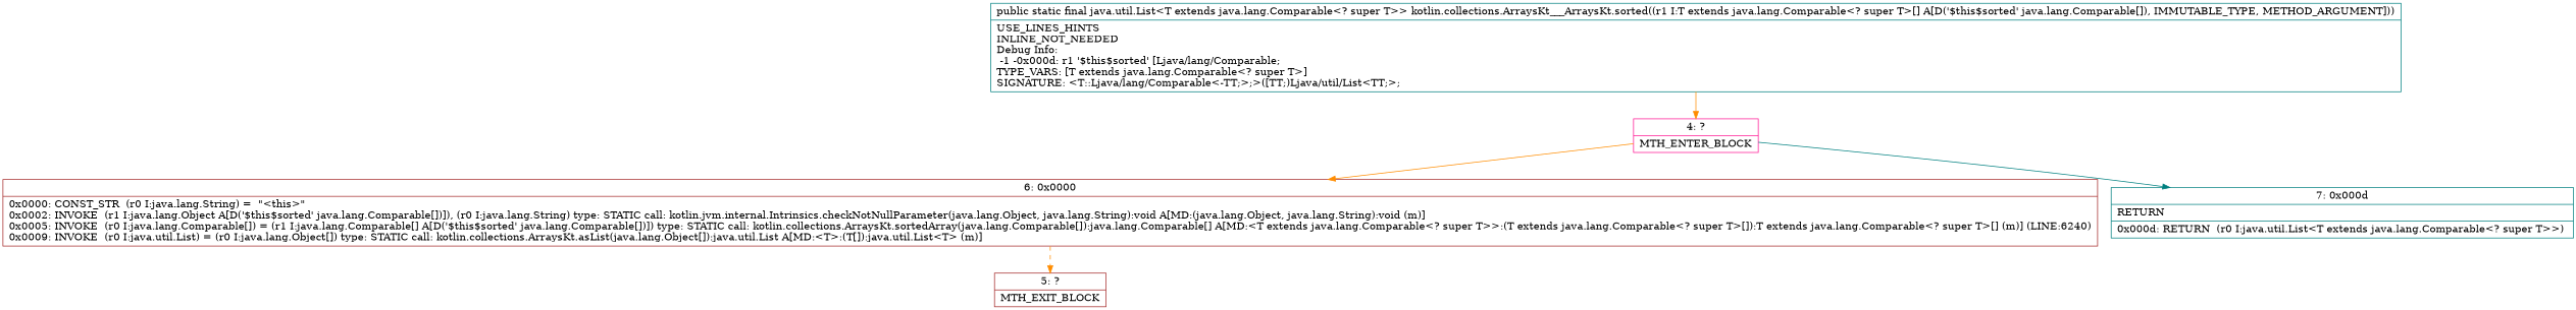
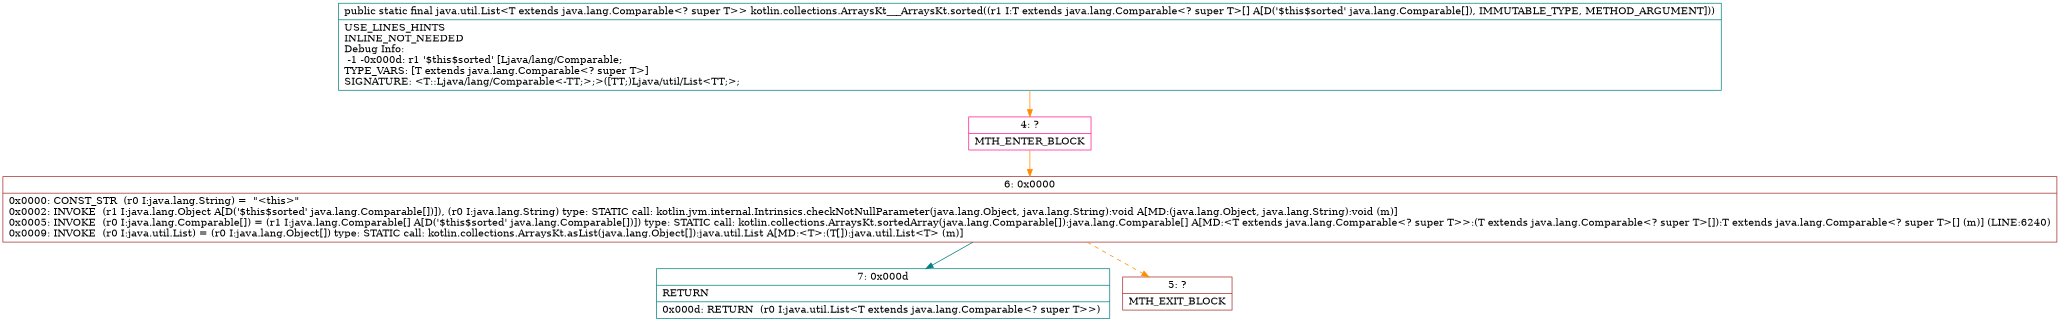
  digraph {
    node [color=brown shape=record]
    edge [color=darkorange style=solid]
    n1 [color=deeppink label="{4\:\ ?|MTH_ENTER_BLOCK\l}"]
    n2 [label="{6\:\ 0x0000|0x0000: CONST_STR  (r0 I:java.lang.String) =  \"\<this\>\" \l0x0002: INVOKE  (r1 I:java.lang.Object A[D('$this$sorted' java.lang.Comparable[])]), (r0 I:java.lang.String) type: STATIC call: kotlin.jvm.internal.Intrinsics.checkNotNullParameter(java.lang.Object, java.lang.String):void A[MD:(java.lang.Object, java.lang.String):void (m)]\l0x0005: INVOKE  (r0 I:java.lang.Comparable[]) = (r1 I:java.lang.Comparable[] A[D('$this$sorted' java.lang.Comparable[])]) type: STATIC call: kotlin.collections.ArraysKt.sortedArray(java.lang.Comparable[]):java.lang.Comparable[] A[MD:\<T extends java.lang.Comparable\<? super T\>\>:(T extends java.lang.Comparable\<? super T\>[]):T extends java.lang.Comparable\<? super T\>[] (m)] (LINE:6240)\l0x0009: INVOKE  (r0 I:java.util.List) = (r0 I:java.lang.Object[]) type: STATIC call: kotlin.collections.ArraysKt.asList(java.lang.Object[]):java.util.List A[MD:\<T\>:(T[]):java.util.List\<T\> (m)]\l}"]
    n3 [color=teal label="{7\:\ 0x000d|RETURN\l|0x000d: RETURN  (r0 I:java.util.List\<T extends java.lang.Comparable\<? super T\>\>) \l}"]
    n4 [label="{5\:\ ?|MTH_EXIT_BLOCK\l}"]
    n5 [color=teal label="{public static final java.util.List\<T extends java.lang.Comparable\<? super T\>\> kotlin.collections.ArraysKt___ArraysKt.sorted((r1 I:T extends java.lang.Comparable\<? super T\>[] A[D('$this$sorted' java.lang.Comparable[]), IMMUTABLE_TYPE, METHOD_ARGUMENT]))  | USE_LINES_HINTS\lINLINE_NOT_NEEDED\lDebug Info:\l  \-1 \-0x000d: r1 '$this$sorted' [Ljava\/lang\/Comparable;\lTYPE_VARS: [T extends java.lang.Comparable\<? super T\>]\lSIGNATURE: \<T::Ljava\/lang\/Comparable\<\-TT;\>;\>([TT;)Ljava\/util\/List\<TT;\>;\l}"]
    n1 -> n2
-   n1 -> n3 [color=teal]
+   n2 -> n3 [color=teal]
    n2 -> n4 [style=dashed]
    n5 -> n1
  }
